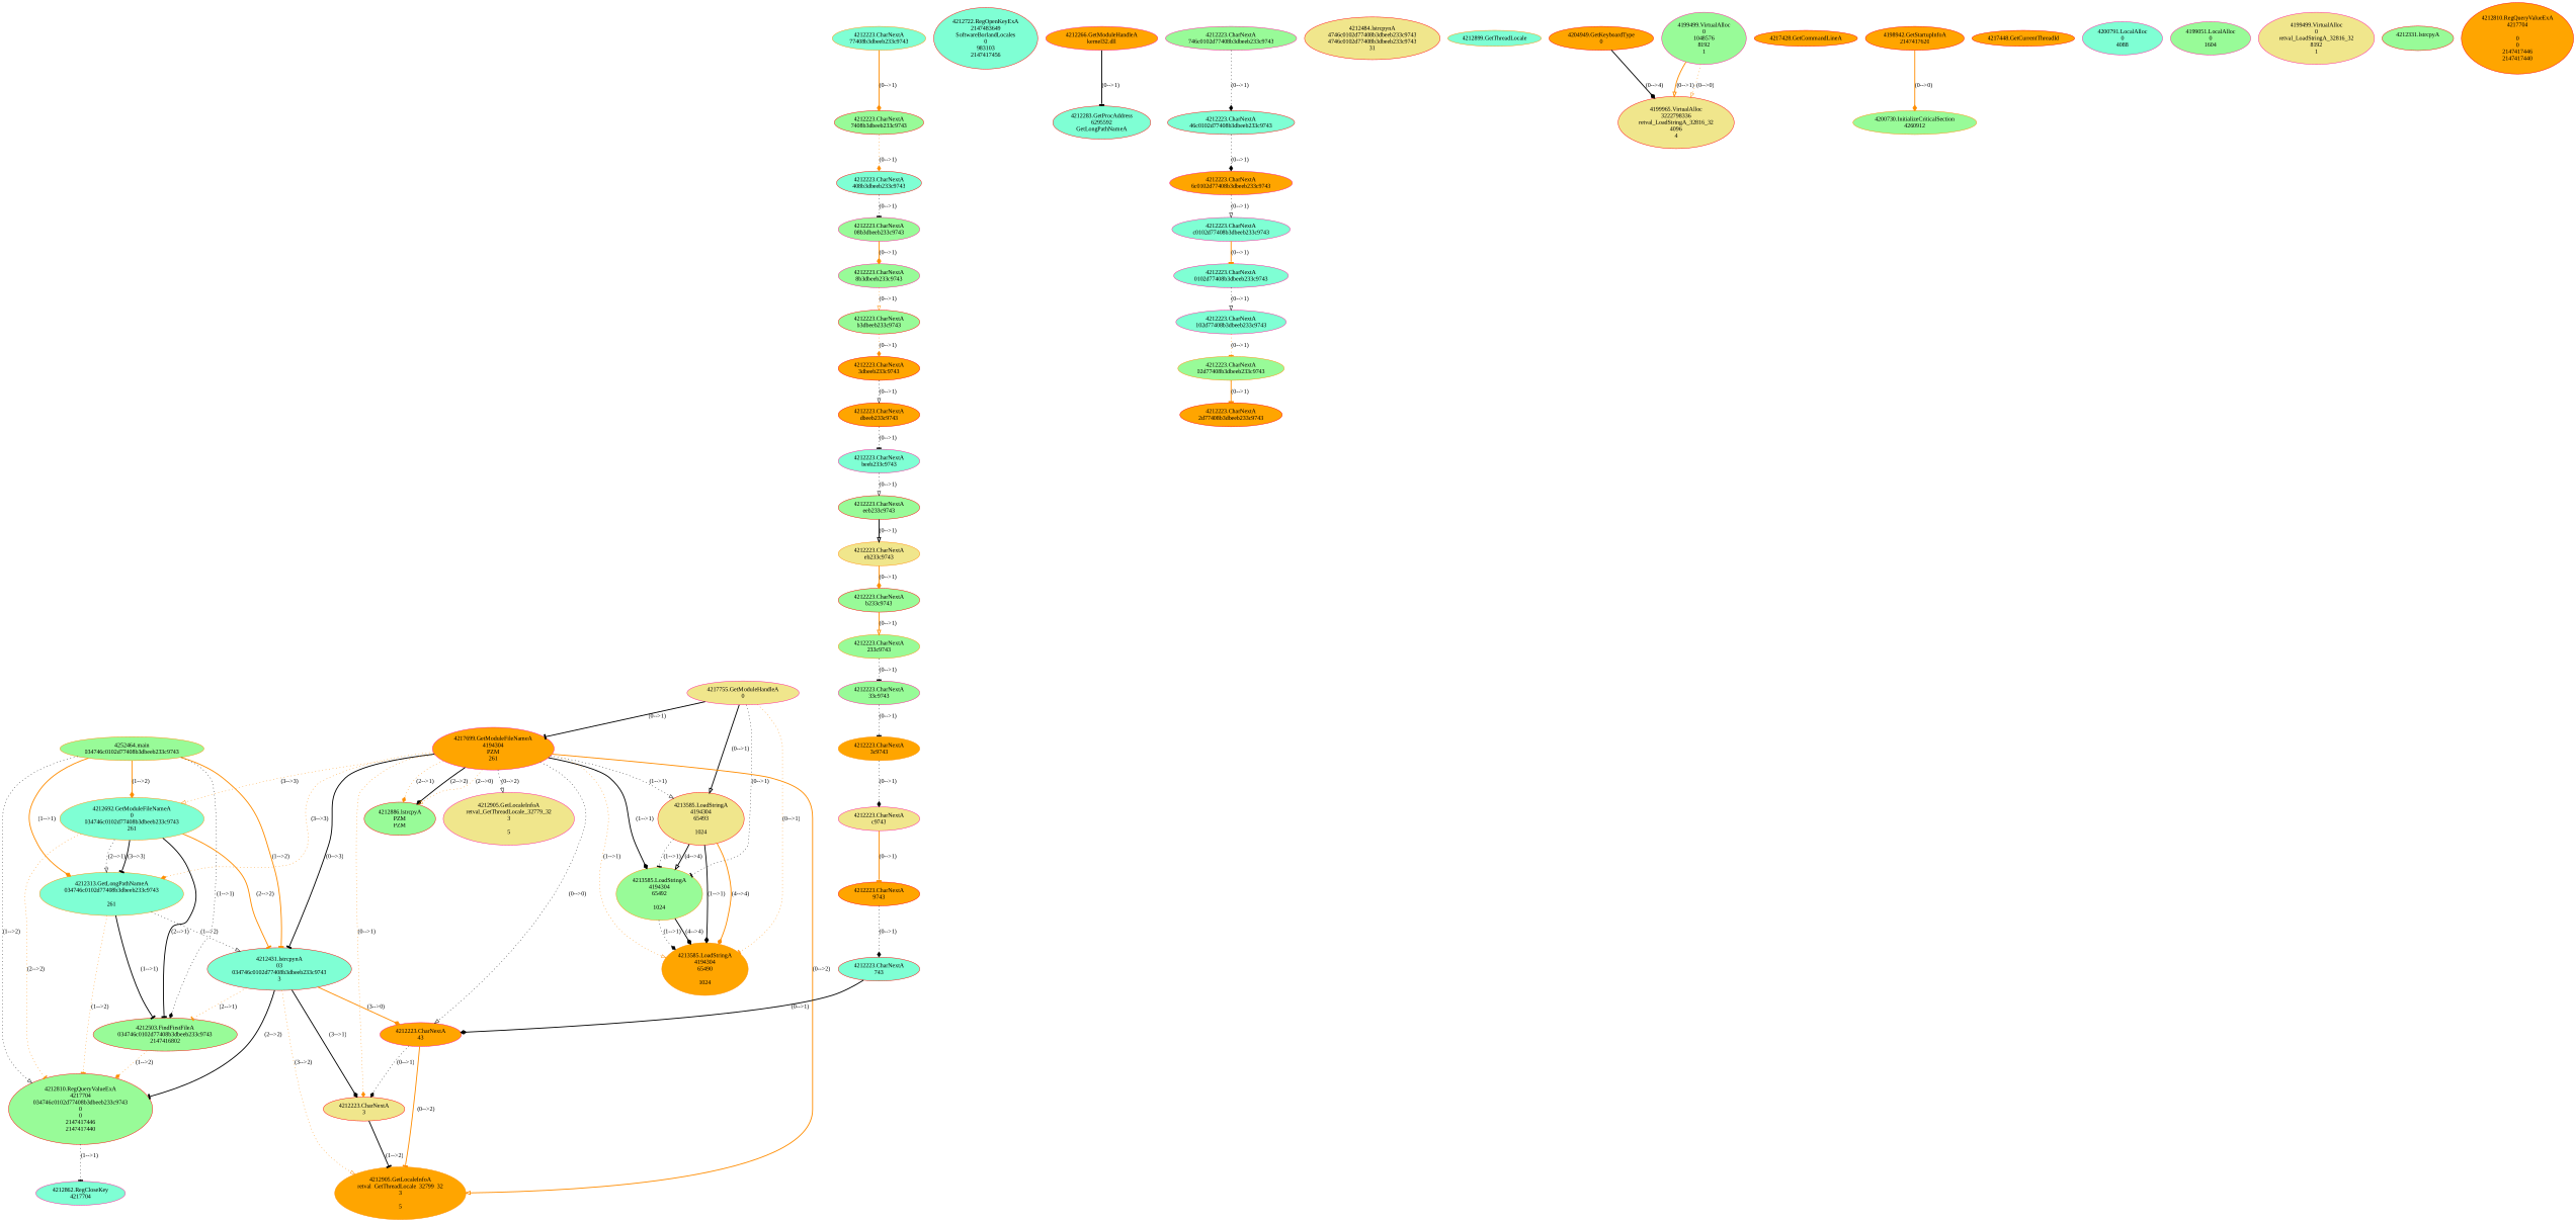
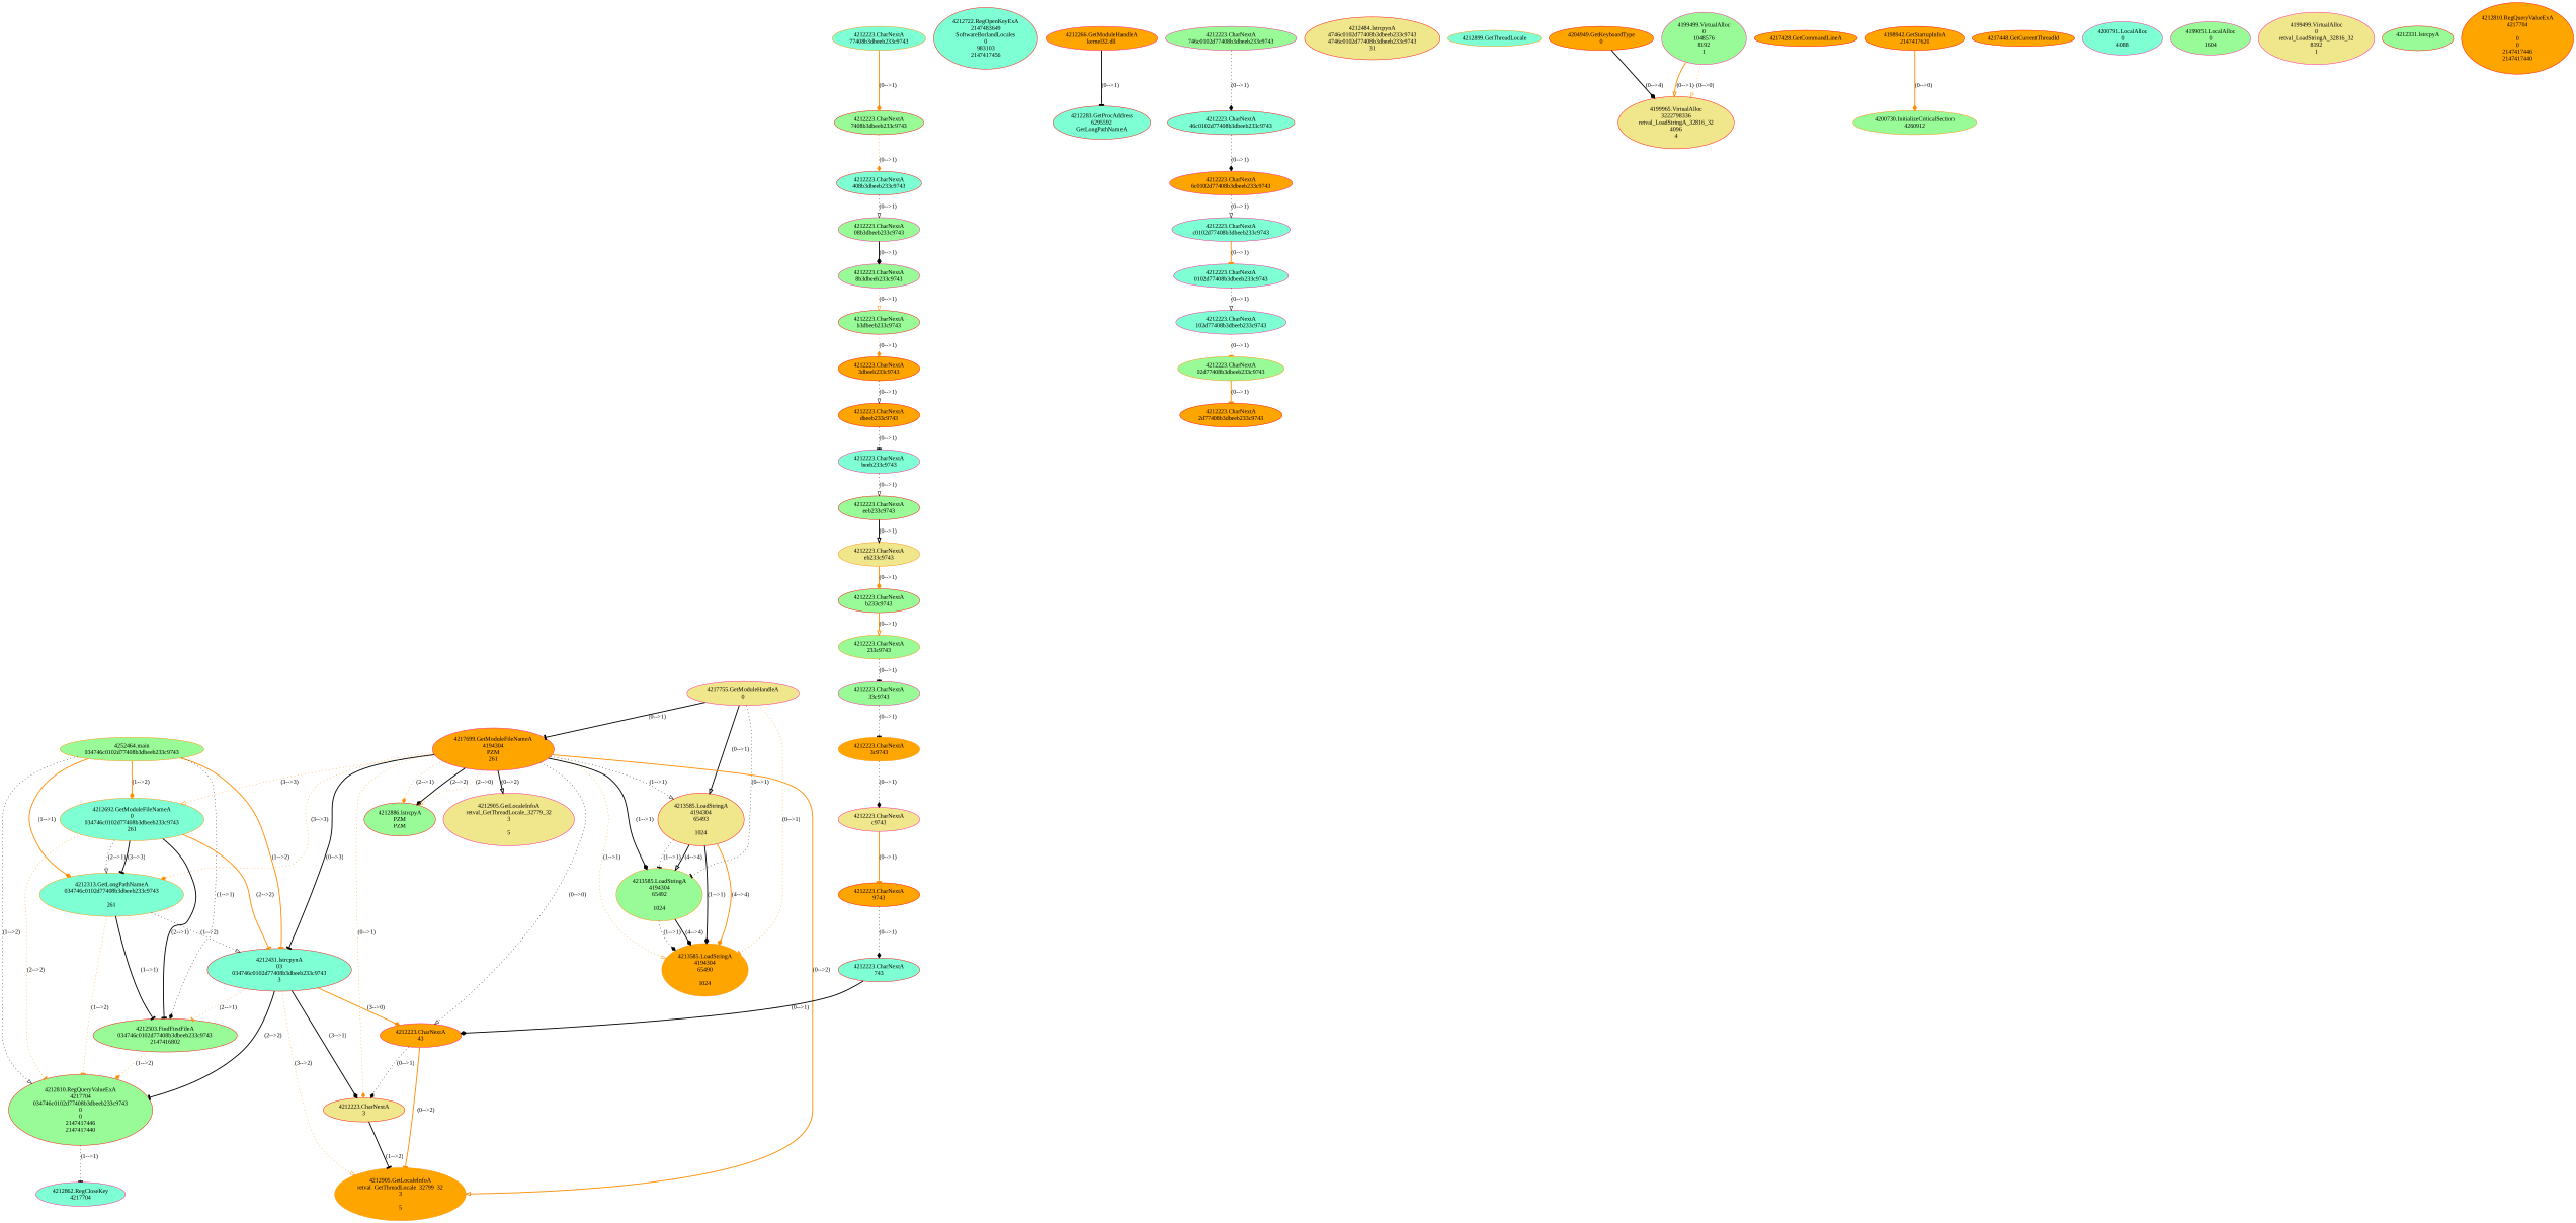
  digraph {
    fontname="Liberation Serif"
    node [color=red fillcolor=palegreen fontname="Liberation Serif" style=filled]
    edge [arrowhead=diamond color=black fontname="Liberation Serif" style=dotted]
    n1 [color=darkorange label="4252464.main\n034746c0102d77408b3dbeeb233c9743"]
    n2 [color=darkorange fillcolor=aquamarine label="4212692.GetModuleFileNameA\n0\n034746c0102d77408b3dbeeb233c9743\n261"]
    n3 [color=darkorange fillcolor=aquamarine label="4212313.GetLongPathNameA\n034746c0102d77408b3dbeeb233c9743\n\n261"]
    n4 [fillcolor=aquamarine label="4212431.lstrcpynA\n03\n034746c0102d77408b3dbeeb233c9743\n3"]
    n5 [label="4212503.FindFirstFileA\n034746c0102d77408b3dbeeb233c9743\n2147416802"]
    n6 [label="4212810.RegQueryValueExA\n4217704\n034746c0102d77408b3dbeeb233c9743\n0\n0\n2147417446\n2147417440"]
    n7 [color=deeppink fillcolor=orange label="4212223.CharNextA\n43"]
    n8 [fillcolor=khaki label="4212223.CharNextA\n3"]
    n9 [color=darkorange fillcolor=orange label="4212905.GetLocaleInfoA\nretval_GetThreadLocale_32799_32\n3\n\n5"]
    n10 [color=deeppink fillcolor=aquamarine label="4212862.RegCloseKey\n4217704"]
    n11 [color=deeppink fillcolor=khaki label="4217755.GetModuleHandleA\n0"]
    n12 [color=deeppink fillcolor=orange label="4217699.GetModuleFileNameA\n4194304\nPZM\n261"]
    n13 [fillcolor=khaki label="4213585.LoadStringA\n4194304\n65493\n\n1024"]
    n14 [color=darkorange label="4213585.LoadStringA\n4194304\n65492\n\n1024"]
    n15 [color=darkorange fillcolor=orange label="4213585.LoadStringA\n4194304\n65490\n\n1024"]
    n16 [label="4212886.lstrcpyA\nPZM\nPZM"]
    n17 [color=deeppink fillcolor=khaki label="4212905.GetLocaleInfoA\nretval_GetThreadLocale_32779_32\n3\n\n5"]
    n18 [fillcolor=aquamarine label="4212722.RegOpenKeyExA\n2147483649\nSoftware\Borland\Locales\n0\n983103\n2147417456"]
    n19 [color=deeppink fillcolor=orange label="4212266.GetModuleHandleA\nkernel32.dll"]
    n20 [fillcolor=aquamarine label="4212283.GetProcAddress\n6295592\nGetLongPathNameA"]
    n21 [color=deeppink label="4212223.CharNextA\n746c0102d77408b3dbeeb233c9743"]
    n22 [fillcolor=aquamarine label="4212223.CharNextA\n46c0102d77408b3dbeeb233c9743"]
    n23 [color=deeppink fillcolor=orange label="4212223.CharNextA\n6c0102d77408b3dbeeb233c9743"]
    n24 [color=deeppink fillcolor=aquamarine label="4212223.CharNextA\nc0102d77408b3dbeeb233c9743"]
    n25 [color=deeppink fillcolor=aquamarine label="4212223.CharNextA\n0102d77408b3dbeeb233c9743"]
    n26 [color=deeppink fillcolor=aquamarine label="4212223.CharNextA\n102d77408b3dbeeb233c9743"]
    n27 [color=darkorange label="4212223.CharNextA\n02d77408b3dbeeb233c9743"]
    n28 [fillcolor=orange label="4212223.CharNextA\n2d77408b3dbeeb233c9743"]
    n29 [color=darkorange fillcolor=aquamarine label="4212223.CharNextA\n77408b3dbeeb233c9743"]
    n30 [label="4212223.CharNextA\n7408b3dbeeb233c9743"]
    n31 [fillcolor=aquamarine label="4212223.CharNextA\n408b3dbeeb233c9743"]
    n32 [color=deeppink label="4212223.CharNextA\n08b3dbeeb233c9743"]
    n33 [color=deeppink label="4212223.CharNextA\n8b3dbeeb233c9743"]
    n34 [label="4212223.CharNextA\nb3dbeeb233c9743"]
    n35 [fillcolor=orange label="4212223.CharNextA\n3dbeeb233c9743"]
    n36 [fillcolor=orange label="4212223.CharNextA\ndbeeb233c9743"]
    n37 [color=deeppink fillcolor=aquamarine label="4212223.CharNextA\nbeeb233c9743"]
    n38 [label="4212223.CharNextA\neeb233c9743"]
    n39 [color=darkorange fillcolor=khaki label="4212223.CharNextA\neb233c9743"]
    n40 [label="4212223.CharNextA\nb233c9743"]
    n41 [color=darkorange label="4212223.CharNextA\n233c9743"]
    n42 [color=deeppink label="4212223.CharNextA\n33c9743"]
    n43 [color=darkorange fillcolor=orange label="4212223.CharNextA\n3c9743"]
    n44 [color=deeppink fillcolor=khaki label="4212223.CharNextA\nc9743"]
    n45 [fillcolor=orange label="4212223.CharNextA\n9743"]
    n46 [fillcolor=aquamarine label="4212223.CharNextA\n743"]
    n47 [fillcolor=khaki label="4212484.lstrcpynA\n4746c0102d77408b3dbeeb233c9743\n4746c0102d77408b3dbeeb233c9743\n31"]
    n48 [color=darkorange fillcolor=aquamarine label="4212899.GetThreadLocale\n"]
    n49 [fillcolor=orange label="4204949.GetKeyboardType\n0"]
    n50 [fillcolor=khaki label="4199965.VirtualAlloc\n3222798336\nretval_LoadStringA_32816_32\n4096\n4"]
    n51 [fillcolor=orange label="4217428.GetCommandLineA\n"]
    n52 [fillcolor=orange label="4198942.GetStartupInfoA\n2147417620"]
    n53 [color=darkorange label="4200730.InitializeCriticalSection\n4260912"]
    n54 [fillcolor=orange label="4217448.GetCurrentThreadId\n"]
    n55 [color=deeppink fillcolor=aquamarine label="4200791.LocalAlloc\n0\n4088"]
    n56 [color=deeppink label="4199499.VirtualAlloc\n0\n1048576\n8192\n1"]
    n57 [color=deeppink label="4199051.LocalAlloc\n0\n1604"]
    n58 [color=deeppink fillcolor=khaki label="4199499.VirtualAlloc\n0\nretval_LoadStringA_32816_32\n8192\n1"]
    n59 [label="4212331.lstrcpyA\n\n"]
    n60 [fillcolor=orange label="4212810.RegQueryValueExA\n4217704\n\n0\n0\n2147417446\n2147417440"]
    n1 -> n2 [color=darkorange label="(1-->2)" style=bold]
    n1 -> n3 [color=darkorange label="(1-->1)" style=bold]
    n1 -> n4 [arrowhead=tee color=darkorange label="(1-->2)" style=bold]
    n1 -> n5 [label="(1-->1)"]
    n1 -> n6 [arrowhead=onormal label="(1-->2)"]
    n2 -> n3 [arrowhead=onormal label="(2-->1)"]
    n2 -> n3 [arrowhead=tee label="(3-->3)" style=bold]
    n2 -> n4 [arrowhead=tee color=darkorange label="(2-->2)" style=bold]
    n2 -> n5 [arrowhead=tee label="(2-->1)" style=bold]
    n2 -> n6 [arrowhead=tee color=darkorange label="(2-->2)"]
    n3 -> n4 [arrowhead=onormal label="(1-->2)"]
    n3 -> n5 [arrowhead=tee label="(1-->1)" style=bold]
    n3 -> n6 [arrowhead=tee color=darkorange label="(1-->2)"]
    n4 -> n5 [arrowhead=tee color=darkorange label="(2-->1)"]
    n4 -> n6 [arrowhead=tee label="(2-->2)" style=bold]
    n4 -> n7 [color=darkorange label="(3-->0)" style=bold]
    n4 -> n8 [label="(3-->1)" style=bold]
    n4 -> n9 [arrowhead=onormal color=darkorange label="(3-->2)"]
    n5 -> n6 [color=darkorange label="(1-->2)"]
    n6 -> n10 [arrowhead=tee label="(1-->1)"]
    n7 -> n8 [label="(0-->1)"]
    n7 -> n9 [arrowhead=tee color=darkorange label="(0-->2)" style=bold]
    n8 -> n9 [arrowhead=tee label="(1-->2)" style=bold]
    n11 -> n12 [arrowhead=tee label="(0-->1)" style=bold]
    n11 -> n13 [arrowhead=onormal label="(0-->1)" style=bold]
    n11 -> n14 [arrowhead=tee label="(0-->1)"]
    n11 -> n15 [arrowhead=tee color=darkorange label="(0-->1)"]
    n12 -> n2 [arrowhead=onormal color=darkorange label="(3-->3)"]
    n12 -> n3 [color=darkorange label="(3-->3)"]
    n12 -> n4 [arrowhead=tee label="(0-->3)" style=bold]
    n12 -> n7 [arrowhead=onormal label="(0-->0)"]
    n12 -> n8 [color=darkorange label="(0-->1)"]
    n12 -> n9 [arrowhead=onormal color=darkorange label="(0-->2)" style=bold]
    n12 -> n13 [arrowhead=onormal label="(1-->1)"]
    n12 -> n14 [label="(1-->1)" style=bold]
    n12 -> n15 [arrowhead=onormal color=darkorange label="(1-->1)"]
    n12 -> n16 [color=darkorange label="(2-->1)"]
    n12 -> n16 [label="(2-->2)" style=bold]
    n12 -> n16 [arrowhead=onormal color=darkorange label="(2-->0)"]
-   n12 -> n17 [arrowhead=onormal label="(0-->2)"]
+   n12 -> n17 [arrowhead=onormal label="(0-->2)" style=bold]
    n13 -> n14 [arrowhead=tee label="(1-->1)"]
    n13 -> n14 [arrowhead=onormal label="(4-->4)" style=bold]
    n13 -> n15 [label="(1-->1)" style=bold]
    n13 -> n15 [color=darkorange label="(4-->4)" style=bold]
    n14 -> n15 [label="(1-->1)"]
    n14 -> n15 [label="(4-->4)" style=bold]
    n19 -> n20 [arrowhead=tee label="(0-->1)" style=bold]
    n21 -> n22 [label="(0-->1)"]
    n22 -> n23 [label="(0-->1)"]
    n23 -> n24 [arrowhead=onormal label="(0-->1)"]
    n24 -> n25 [arrowhead=tee color=darkorange label="(0-->1)" style=bold]
    n25 -> n26 [arrowhead=onormal label="(0-->1)"]
    n26 -> n27 [arrowhead=tee color=darkorange label="(0-->1)"]
    n27 -> n28 [arrowhead=tee color=darkorange label="(0-->1)" style=bold]
    n29 -> n30 [color=darkorange label="(0-->1)" style=bold]
    n30 -> n31 [color=darkorange label="(0-->1)"]
-   n31 -> n32 [arrowhead=tee label="(0-->1)"]
-   n32 -> n33 [color=darkorange label="(0-->1)" style=bold]
+   n31 -> n32 [arrowhead=onormal label="(0-->1)"]
+   n32 -> n33 [label="(0-->1)" style=bold]
    n33 -> n34 [arrowhead=onormal color=darkorange label="(0-->1)"]
    n34 -> n35 [color=darkorange label="(0-->1)"]
    n35 -> n36 [arrowhead=onormal label="(0-->1)"]
    n36 -> n37 [arrowhead=tee label="(0-->1)"]
    n37 -> n38 [arrowhead=onormal label="(0-->1)"]
    n38 -> n39 [arrowhead=onormal label="(0-->1)" style=bold]
    n39 -> n40 [color=darkorange label="(0-->1)" style=bold]
    n40 -> n41 [arrowhead=onormal color=darkorange label="(0-->1)" style=bold]
    n41 -> n42 [arrowhead=tee label="(0-->1)"]
    n42 -> n43 [arrowhead=tee label="(0-->1)"]
    n43 -> n44 [label="(0-->1)"]
    n44 -> n45 [arrowhead=tee color=darkorange label="(0-->1)" style=bold]
    n45 -> n46 [label="(0-->1)"]
    n46 -> n7 [label="(0-->1)" style=bold]
    n49 -> n50 [label="(0-->4)" style=bold]
    n52 -> n53 [color=darkorange label="(0-->0)" style=bold]
    n56 -> n50 [arrowhead=onormal color=darkorange label="(0-->1)" style=bold]
    n56 -> n50 [arrowhead=onormal color=darkorange label="(0-->0)"]
  }
